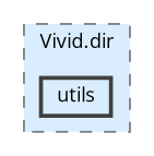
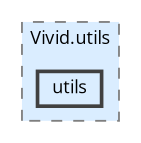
  digraph {
    compound=true
    fontname="Open Sans"
    n1 [color=grey25 fillcolor="#daedff" fontname="Open Sans" fontsize=10 height=0.2 label=utils shape=box style="filled,bold" width=0.4]
    subgraph cluster_1 {
      bgcolor="#daedff"
      fontsize=10
-     label="Vivid.dir"
+     label="Vivid.utils"
      pencolor=grey50
      style="filled,dashed"
      n1
    }
  }
